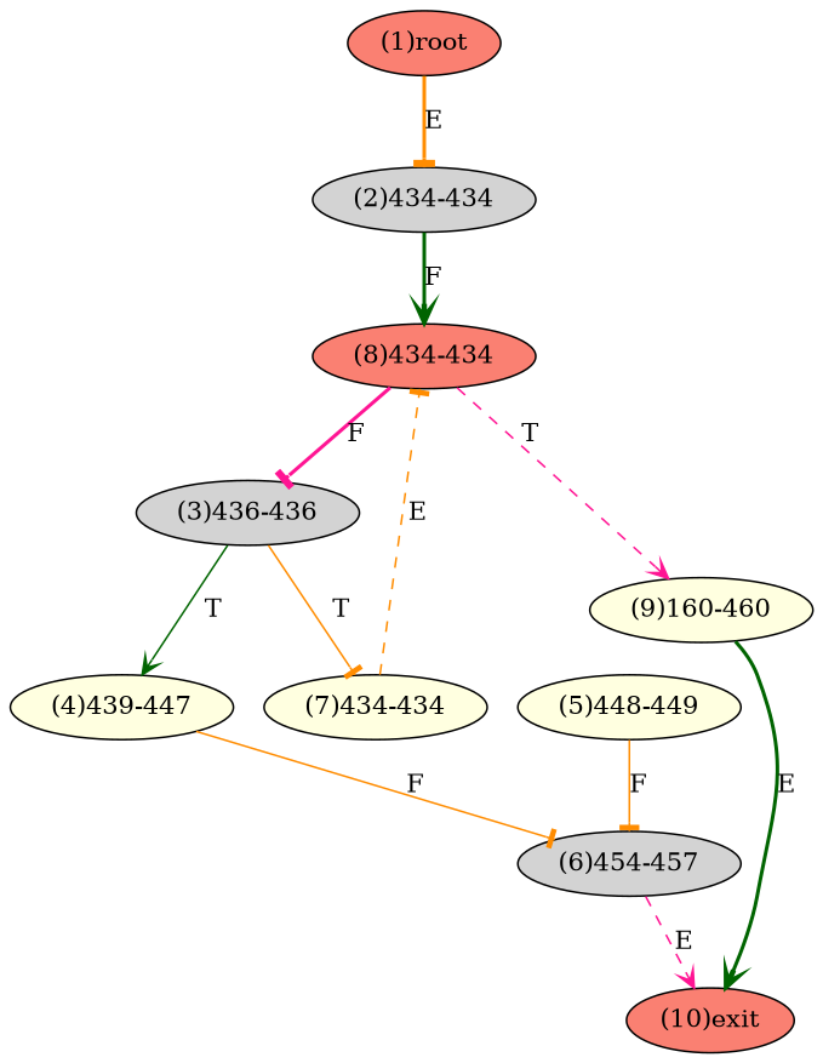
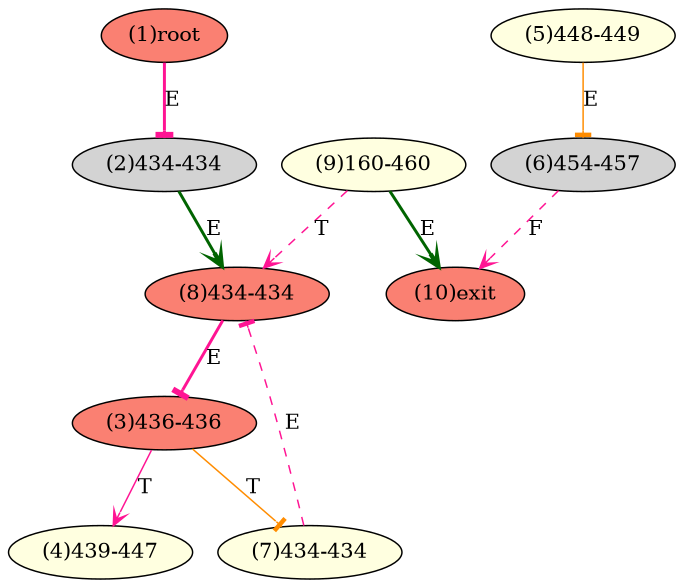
  digraph {
    node [fillcolor=salmon style=filled]
    edge [arrowhead=tee color=deeppink style=bold]
    n1 [label="(1)root"]
    n2 [fillcolor=lightgrey label="(2)434-434"]
    n3 [label="(8)434-434"]
-   n4 [fillcolor=lightgrey label="(3)436-436"]
+   n4 [label="(3)436-436"]
    n5 [fillcolor=lightyellow label="(9)160-460"]
    n6 [fillcolor=lightyellow label="(4)439-447"]
    n7 [fillcolor=lightyellow label="(7)434-434"]
    n8 [fillcolor=lightgrey label="(6)454-457"]
    n9 [fillcolor=lightyellow label="(5)448-449"]
    n10 [label="(10)exit"]
-   n1 -> n2 [color=darkorange label=E]
-   n2 -> n3 [arrowhead=vee color=darkgreen label=F]
-   n3 -> n4 [label=F]
-   n3 -> n5 [arrowhead=vee label=T style=dashed]
-   n4 -> n6 [arrowhead=vee color=darkgreen label=T style=solid]
+   n1 -> n2 [label=E]
+   n2 -> n3 [arrowhead=vee color=darkgreen label=E]
+   n3 -> n4 [label=E]
+   n5 -> n3 [arrowhead=vee label=T style=dashed]
+   n4 -> n6 [arrowhead=vee label=T style=solid]
    n4 -> n7 [color=darkorange label=T style=solid]
    n5 -> n10 [arrowhead=vee color=darkgreen label=E]
-   n6 -> n8 [color=darkorange label=F style=solid]
-   n7 -> n3 [color=darkorange label=E style=dashed]
-   n8 -> n10 [arrowhead=vee label=E style=dashed]
-   n9 -> n8 [color=darkorange label=F style=solid]
+   n7 -> n3 [label=E style=dashed]
+   n8 -> n10 [arrowhead=vee label=F style=dashed]
+   n9 -> n8 [color=darkorange label=E style=solid]
  }
